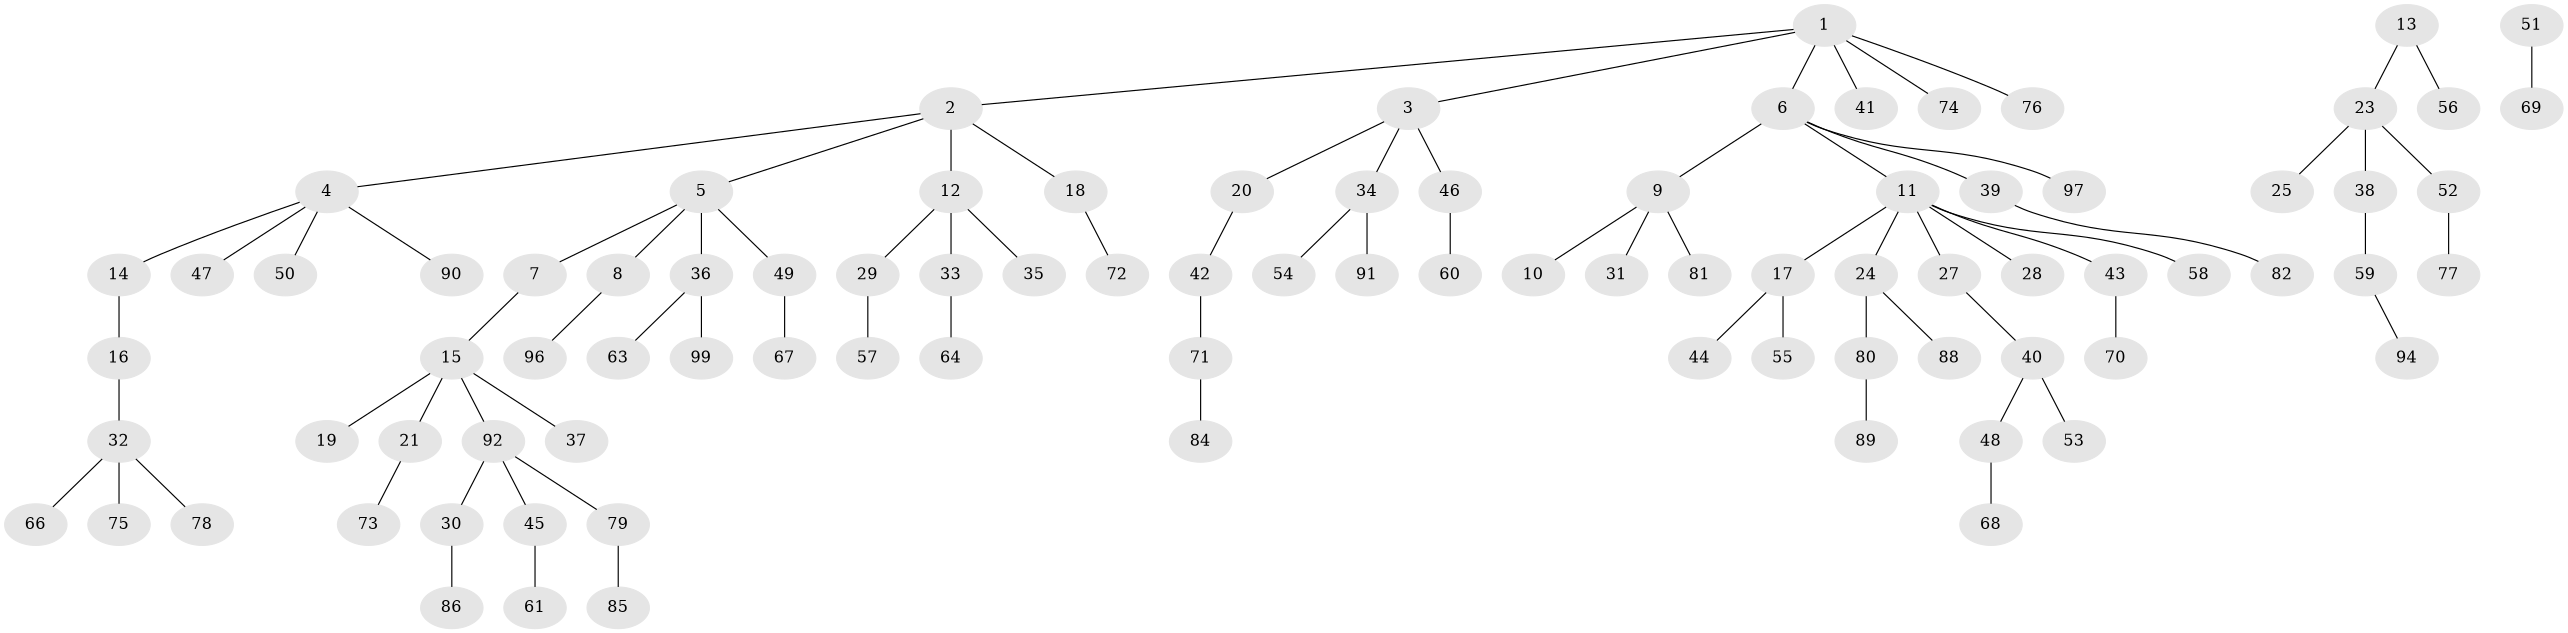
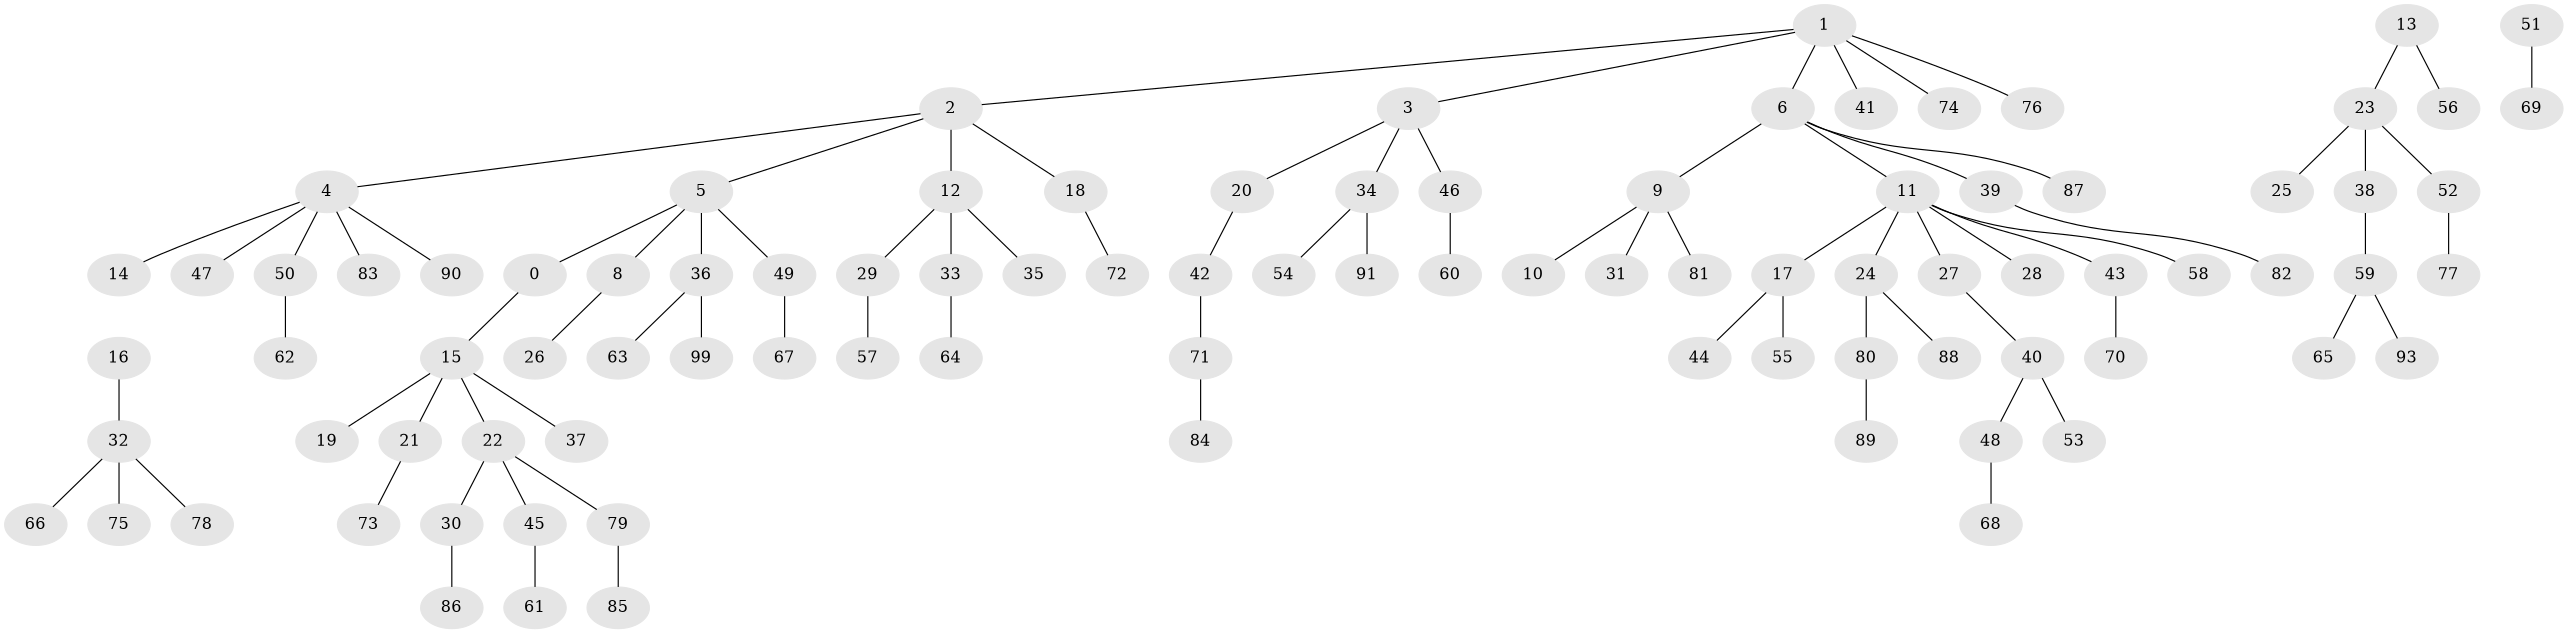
  graph {
    node [color=gray90 style=filled]
    1
    2
    3
    6
    41
    74
    76
    4
    5
    12
    18
    20
    34
    46
    9
    11
    39
-   87 [label=97]
+   87
    14
    47
    50
+   83
    90
-   7
+   7 [label=0]
    8
    36
    49
    29
    33
    35
    72
    42
    54
    91
    60
    16
+   62
    15
-   26 [label=96]
+   26
    63
    n41 [label=99]
    67
    10
    31
    81
    17
    24
    27
    28
    43
    58
    82
    19
    21
-   22 [label=92]
+   22
    37
    13
    23
    56
    44
    55
    80
    88
    40
    70
    57
    64
    25
    38
    52
    32
    73
    30
    45
    79
    66
    75
    78
    71
    86
    61
    85
    59
    77
    89
    48
    53
-   93 [label=94]
+   65
+   93
    68
    51
    69
    84
    1 -- 2
    1 -- 3
    1 -- 6
    1 -- 41
    1 -- 74
    1 -- 76
    2 -- 4
    2 -- 5
    2 -- 12
    2 -- 18
    3 -- 20
    3 -- 34
    3 -- 46
    6 -- 9
    6 -- 11
    6 -- 39
    6 -- 87
    4 -- 14
    4 -- 47
    4 -- 50
+   4 -- 83
    4 -- 90
    5 -- 7
    5 -- 8
    5 -- 36
    5 -- 49
    12 -- 29
    12 -- 33
    12 -- 35
    18 -- 72
    20 -- 42
    34 -- 54
    34 -- 91
    46 -- 60
    9 -- 10
    9 -- 31
    9 -- 81
    11 -- 17
    11 -- 24
    11 -- 27
    11 -- 28
    11 -- 43
    11 -- 58
    39 -- 82
-   14 -- 16
+   50 -- 62
    7 -- 15
    8 -- 26
    36 -- 63
    36 -- n41
    49 -- 67
    29 -- 57
    33 -- 64
    42 -- 71
    16 -- 32
    15 -- 19
    15 -- 21
    15 -- 22
    15 -- 37
    17 -- 44
    17 -- 55
    24 -- 80
    24 -- 88
    27 -- 40
    43 -- 70
    21 -- 73
    22 -- 30
    22 -- 45
    22 -- 79
    13 -- 23
    13 -- 56
    23 -- 25
    23 -- 38
    23 -- 52
    80 -- 89
    40 -- 48
    40 -- 53
    38 -- 59
    52 -- 77
    32 -- 66
    32 -- 75
    32 -- 78
    30 -- 86
    45 -- 61
    79 -- 85
    71 -- 84
+   59 -- 65
    59 -- 93
    48 -- 68
    51 -- 69
  }
